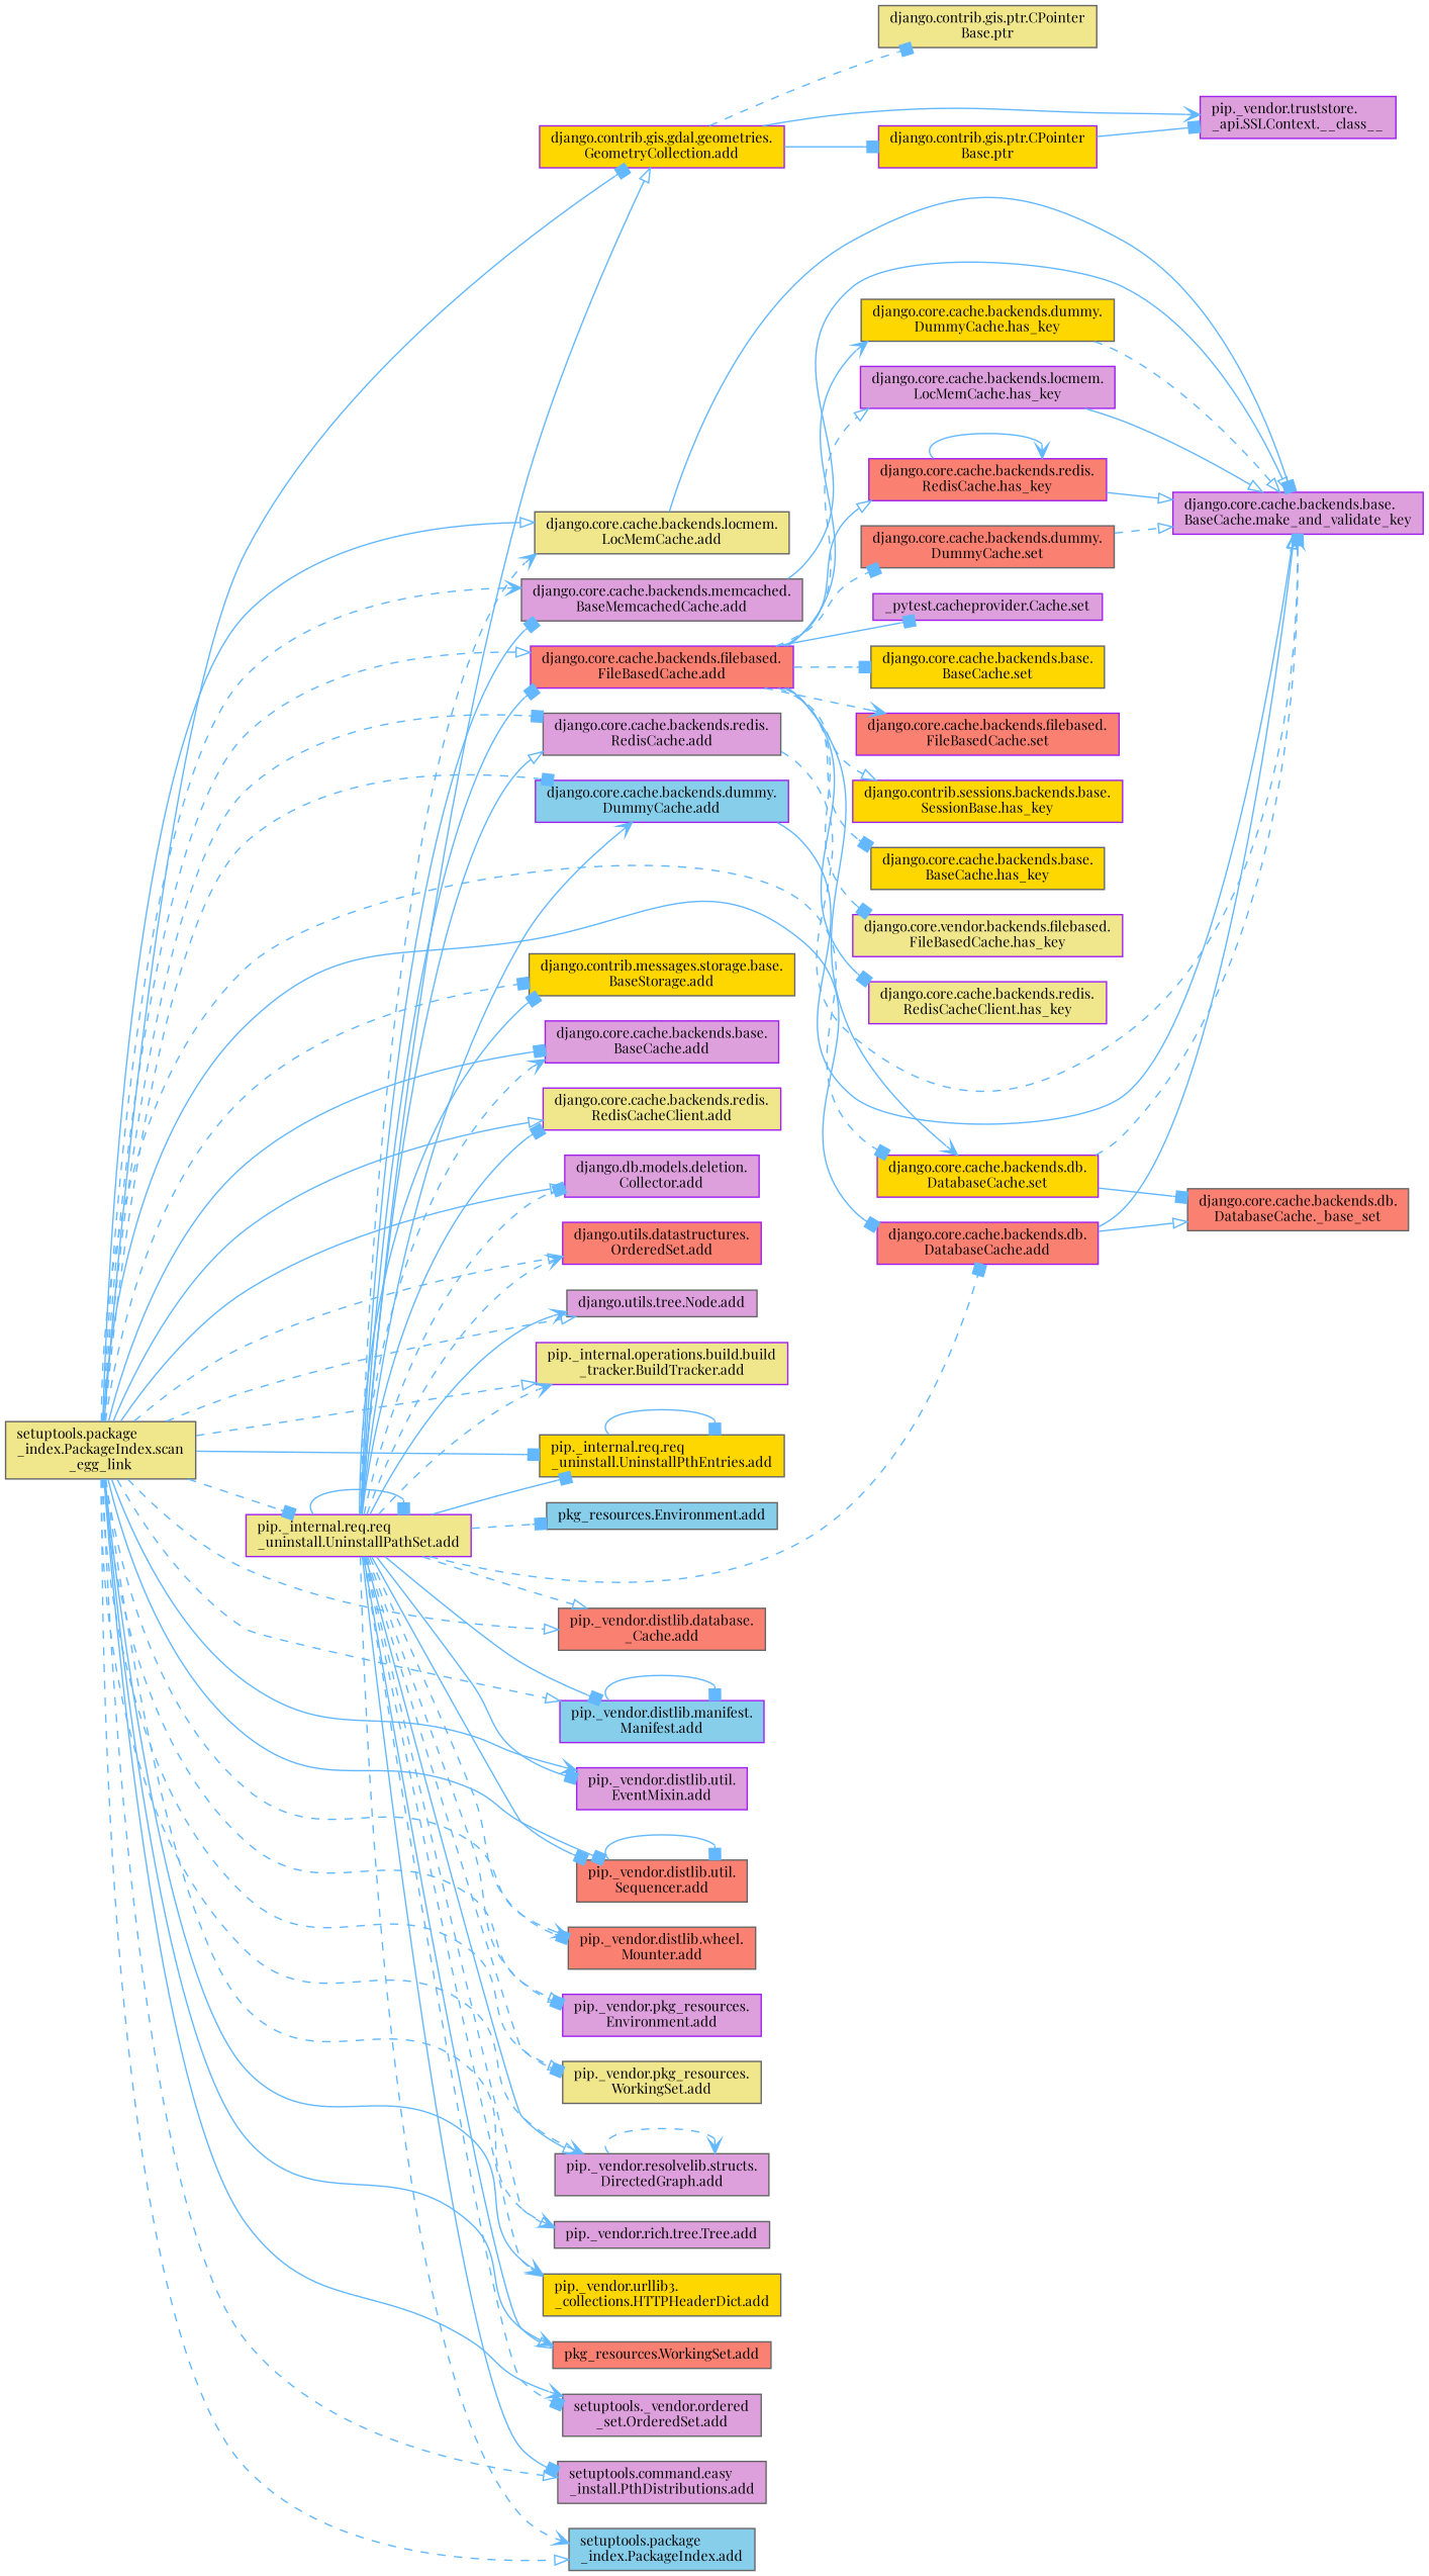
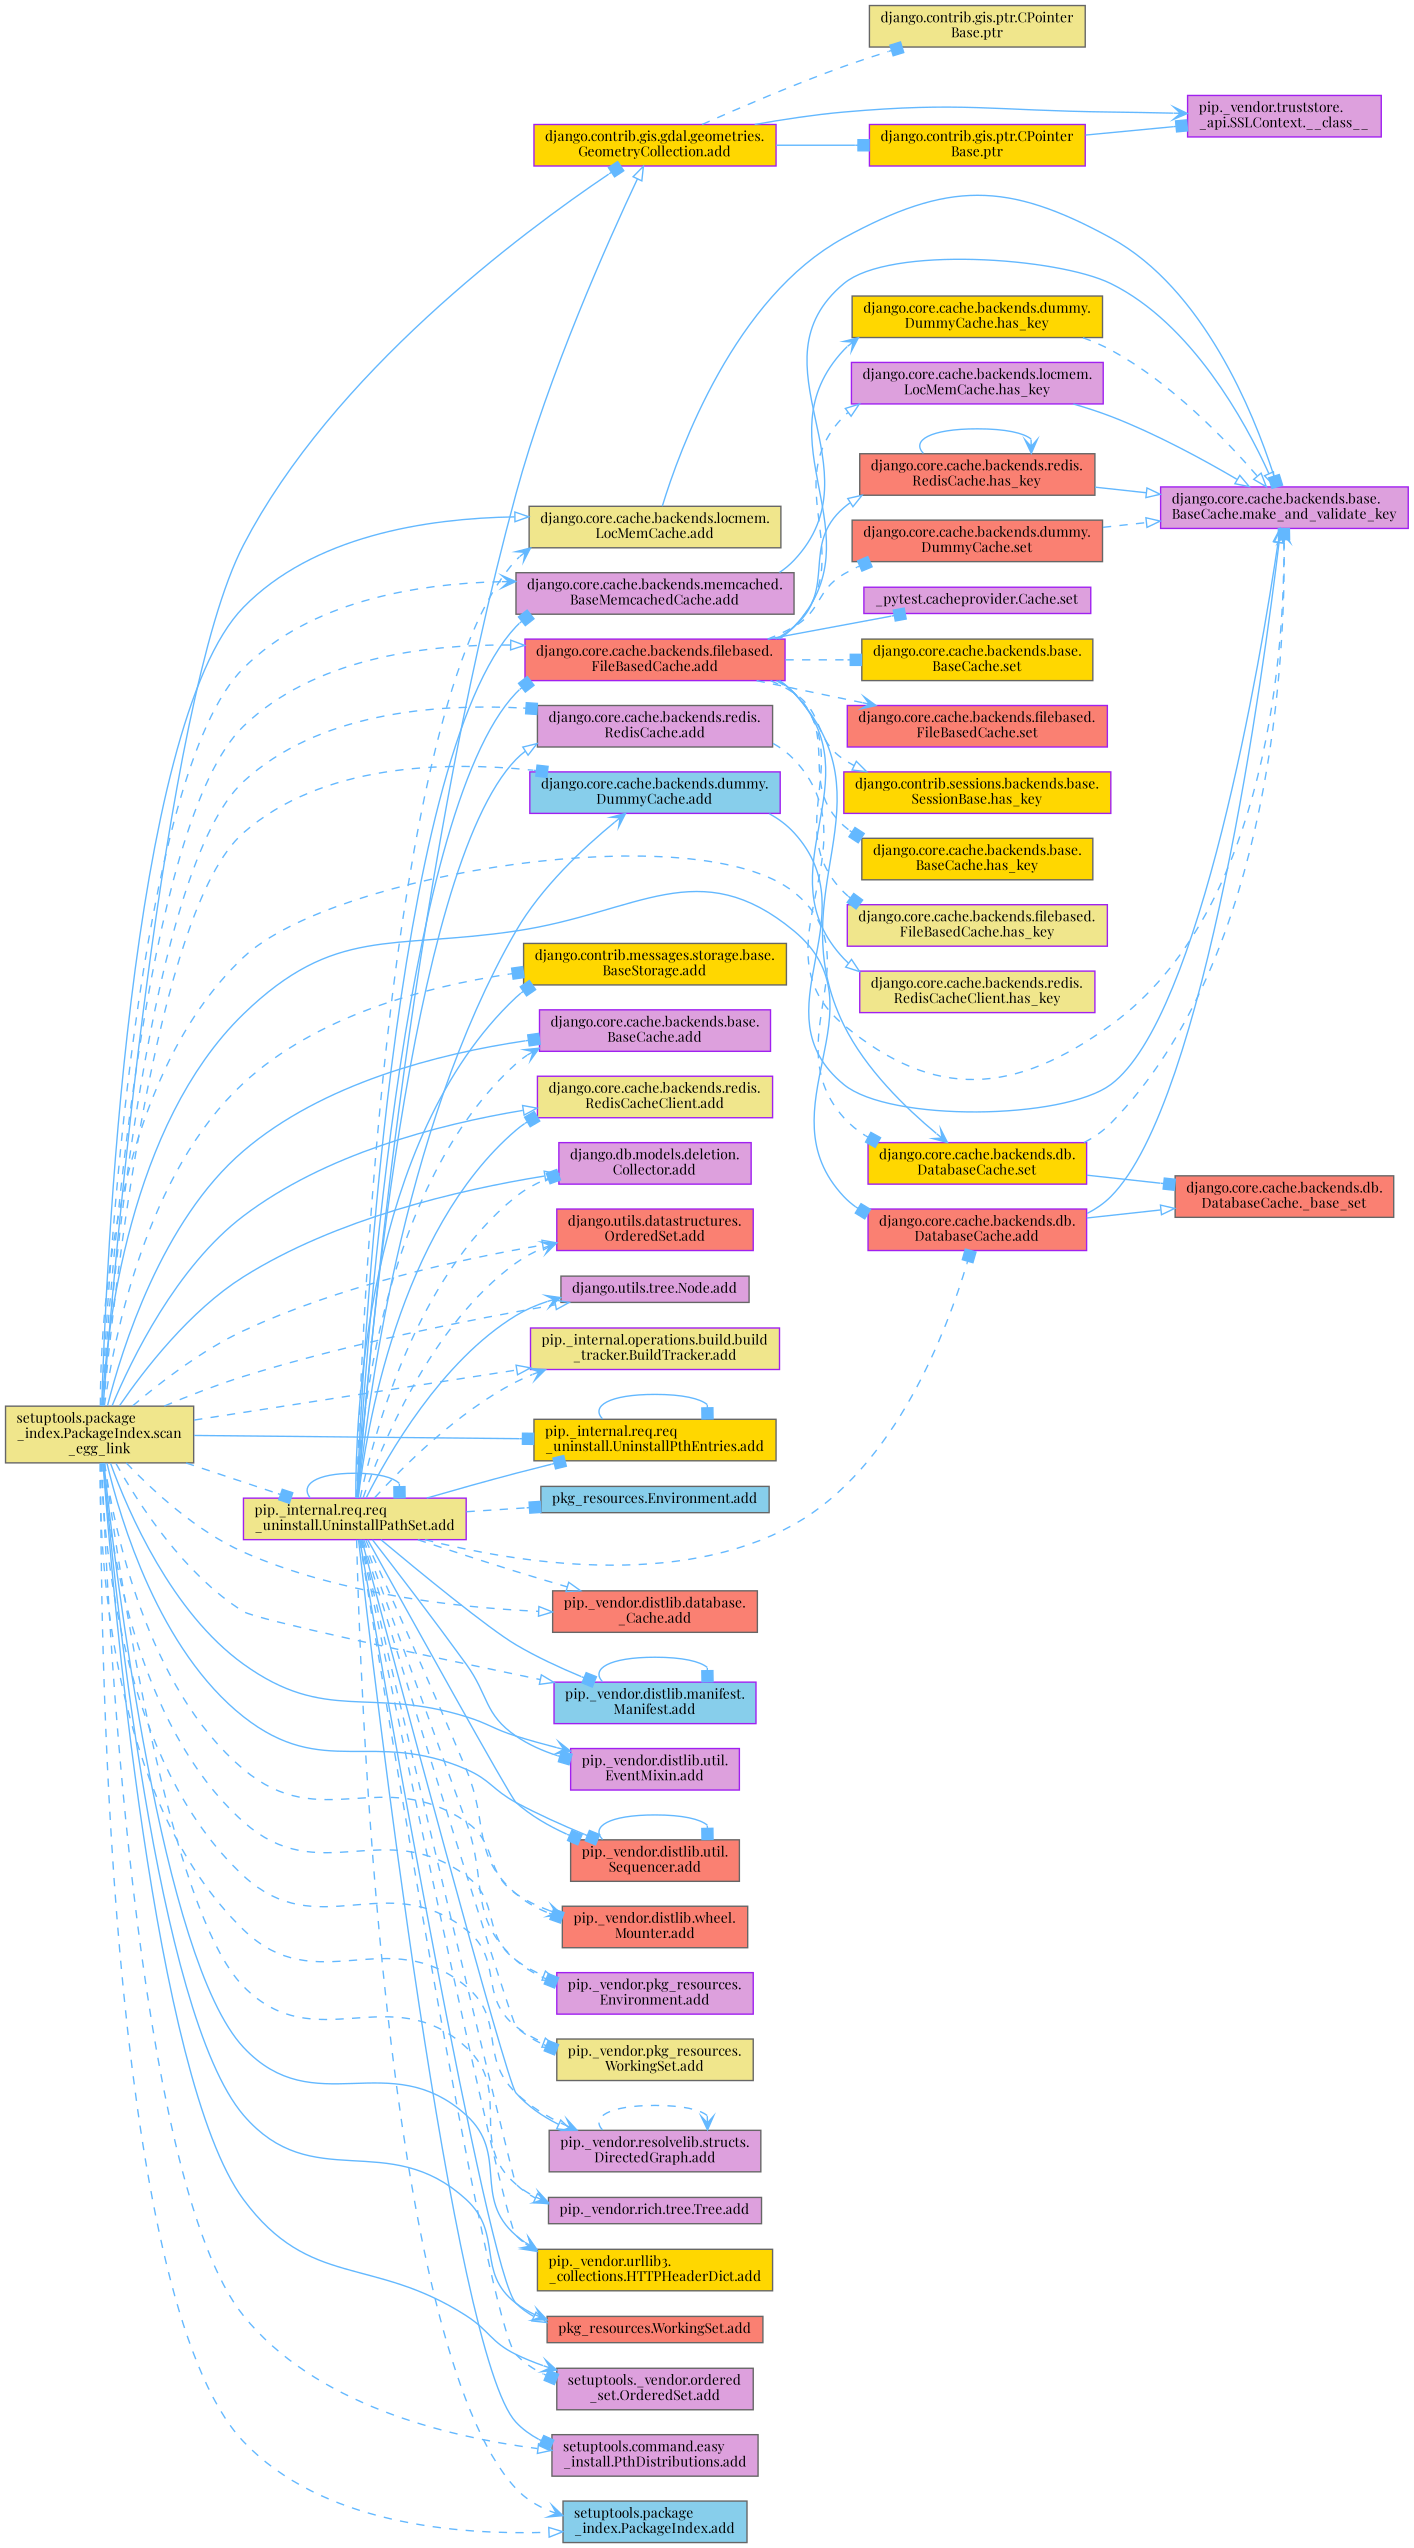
  digraph {
    fontname="Playfair Display"
    rankdir=LR
    node [color=gray40 fillcolor=plum fontname="Playfair Display" fontsize=10 shape=box style=filled]
    edge [arrowhead=box color=steelblue1 fontname="Playfair Display" fontsize=10 labelfontname=Helvetica labelfontsize=10 style=solid]
    n1 [fillcolor=khaki fontcolor=black height=0.2 label="setuptools.package\l_index.PackageIndex.scan\l_egg_link" width=0.4]
    n2 [color=purple fillcolor=gold height=0.2 label="django.contrib.gis.gdal.geometries.\lGeometryCollection.add" width=0.4]
    n3 [fillcolor=gold height=0.2 label="django.contrib.messages.storage.base.\lBaseStorage.add" width=0.4]
    n4 [color=purple height=0.2 label="django.core.cache.backends.base.\lBaseCache.add" width=0.4]
    n5 [color=purple fillcolor=salmon height=0.2 label="django.core.cache.backends.db.\lDatabaseCache.add" width=0.4]
    n6 [color=purple fillcolor=skyblue height=0.2 label="django.core.cache.backends.dummy.\lDummyCache.add" width=0.4]
    n7 [color=purple fillcolor=salmon height=0.2 label="django.core.cache.backends.filebased.\lFileBasedCache.add" width=0.4]
    n8 [fillcolor=khaki height=0.2 label="django.core.cache.backends.locmem.\lLocMemCache.add" width=0.4]
    n9 [height=0.2 label="django.core.cache.backends.memcached.\lBaseMemcachedCache.add" width=0.4]
    n10 [height=0.2 label="django.core.cache.backends.redis.\lRedisCache.add" width=0.4]
    n11 [color=purple fillcolor=khaki height=0.2 label="django.core.cache.backends.redis.\lRedisCacheClient.add" width=0.4]
    n12 [color=purple height=0.2 label="django.db.models.deletion.\lCollector.add" width=0.4]
    n13 [color=purple fillcolor=salmon height=0.2 label="django.utils.datastructures.\lOrderedSet.add" width=0.4]
    n14 [height=0.2 label="django.utils.tree.Node.add" width=0.4]
    n15 [color=purple fillcolor=khaki height=0.2 label="pip._internal.operations.build.build\l_tracker.BuildTracker.add" width=0.4]
    n16 [color=purple fillcolor=khaki height=0.2 label="pip._internal.req.req\l_uninstall.UninstallPathSet.add" width=0.4]
    n17 [fillcolor=gold height=0.2 label="pip._internal.req.req\l_uninstall.UninstallPthEntries.add" width=0.4]
    n18 [fillcolor=salmon height=0.2 label="pip._vendor.distlib.database.\l_Cache.add" width=0.4]
    n19 [color=purple fillcolor=skyblue height=0.2 label="pip._vendor.distlib.manifest.\lManifest.add" width=0.4]
    n20 [color=purple height=0.2 label="pip._vendor.distlib.util.\lEventMixin.add" width=0.4]
    n21 [fillcolor=salmon height=0.2 label="pip._vendor.distlib.util.\lSequencer.add" width=0.4]
    n22 [fillcolor=salmon height=0.2 label="pip._vendor.distlib.wheel.\lMounter.add" width=0.4]
    n23 [color=purple height=0.2 label="pip._vendor.pkg_resources.\lEnvironment.add" width=0.4]
    n24 [fillcolor=khaki height=0.2 label="pip._vendor.pkg_resources.\lWorkingSet.add" width=0.4]
    n25 [height=0.2 label="pip._vendor.resolvelib.structs.\lDirectedGraph.add" width=0.4]
    n26 [height=0.2 label="pip._vendor.rich.tree.Tree.add" width=0.4]
    n27 [fillcolor=gold height=0.2 label="pip._vendor.urllib3.\l_collections.HTTPHeaderDict.add" width=0.4]
    n28 [fillcolor=salmon height=0.2 label="pkg_resources.WorkingSet.add" width=0.4]
    n29 [height=0.2 label="setuptools._vendor.ordered\l_set.OrderedSet.add" width=0.4]
    n30 [height=0.2 label="setuptools.command.easy\l_install.PthDistributions.add" width=0.4]
    n31 [fillcolor=skyblue height=0.2 label="setuptools.package\l_index.PackageIndex.add" width=0.4]
    n32 [color=purple fillcolor=gold height=0.2 label="django.core.cache.backends.db.\lDatabaseCache.set" width=0.4]
    n33 [color=purple height=0.2 label="pip._vendor.truststore.\l_api.SSLContext.__class__" width=0.4]
    n34 [color=purple fillcolor=gold height=0.2 label="django.contrib.gis.ptr.CPointer\lBase.ptr" width=0.4]
    n35 [fillcolor=khaki height=0.2 label="django.contrib.gis.ptr.CPointer\lBase.ptr" width=0.4]
    n36 [fillcolor=salmon height=0.2 label="django.core.cache.backends.db.\lDatabaseCache._base_set" width=0.4]
    n37 [color=purple height=0.2 label="django.core.cache.backends.base.\lBaseCache.make_and_validate_key" width=0.4]
    n38 [color=purple fillcolor=gold height=0.2 label="django.contrib.sessions.backends.base.\lSessionBase.has_key" width=0.4]
    n39 [fillcolor=gold height=0.2 label="django.core.cache.backends.base.\lBaseCache.has_key" width=0.4]
    n40 [fillcolor=gold height=0.2 label="django.core.cache.backends.dummy.\lDummyCache.has_key" width=0.4]
-   n41 [color=purple fillcolor=khaki height=0.2 label="django.core.vendor.backends.filebased.\lFileBasedCache.has_key" width=0.4]
+   n41 [color=purple fillcolor=khaki height=0.2 label="django.core.cache.backends.filebased.\lFileBasedCache.has_key" width=0.4]
    n42 [color=purple height=0.2 label="django.core.cache.backends.locmem.\lLocMemCache.has_key" width=0.4]
-   n43 [color=purple fillcolor=salmon height=0.2 label="django.core.cache.backends.redis.\lRedisCache.has_key" width=0.4]
+   n43 [fillcolor=salmon height=0.2 label="django.core.cache.backends.redis.\lRedisCache.has_key" width=0.4]
    n44 [color=purple fillcolor=khaki height=0.2 label="django.core.cache.backends.redis.\lRedisCacheClient.has_key" width=0.4]
    n45 [color=purple height=0.2 label="_pytest.cacheprovider.Cache.set" width=0.4]
    n46 [fillcolor=gold height=0.2 label="django.core.cache.backends.base.\lBaseCache.set" width=0.4]
    n47 [fillcolor=salmon height=0.2 label="django.core.cache.backends.dummy.\lDummyCache.set" width=0.4]
    n48 [color=purple fillcolor=salmon height=0.2 label="django.core.cache.backends.filebased.\lFileBasedCache.set" width=0.4]
    n49 [fillcolor=skyblue height=0.2 label="pkg_resources.Environment.add" width=0.4]
    n1 -> n2
    n1 -> n3 [style=dashed]
    n1 -> n4
    n1 -> n5
    n1 -> n6 [style=dashed]
    n1 -> n7 [arrowhead=onormal style=dashed]
    n1 -> n8 [arrowhead=onormal]
    n1 -> n9 [arrowhead=vee style=dashed]
    n1 -> n10 [style=dashed]
    n1 -> n11 [arrowhead=onormal]
    n1 -> n12 [arrowhead=onormal]
    n1 -> n13 [arrowhead=onormal style=dashed]
    n1 -> n14 [arrowhead=onormal style=dashed]
    n1 -> n15 [arrowhead=onormal style=dashed]
    n1 -> n16 [style=dashed]
    n1 -> n17
    n1 -> n18 [arrowhead=onormal style=dashed]
    n1 -> n19 [arrowhead=onormal style=dashed]
    n1 -> n20 [arrowhead=vee]
    n1 -> n21
    n1 -> n22 [arrowhead=vee style=dashed]
    n1 -> n23 [arrowhead=onormal style=dashed]
    n1 -> n24 [arrowhead=onormal style=dashed]
    n1 -> n25 [arrowhead=vee style=dashed]
    n1 -> n26 [arrowhead=vee style=dashed]
    n1 -> n27 [arrowhead=vee]
    n1 -> n28 [arrowhead=vee]
    n1 -> n29 [arrowhead=vee]
    n1 -> n30 [arrowhead=onormal style=dashed]
    n1 -> n31 [arrowhead=onormal style=dashed]
    n1 -> n32 [style=dashed]
    n2 -> n33 [arrowhead=vee]
    n2 -> n34
    n2 -> n35 [style=dashed]
    n5 -> n36 [arrowhead=onormal]
    n5 -> n37 [arrowhead=onormal]
    n6 -> n37 [arrowhead=onormal]
    n7 -> n32 [arrowhead=vee]
    n7 -> n38 [arrowhead=onormal style=dashed]
    n7 -> n39 [style=dashed]
    n7 -> n40 [arrowhead=vee]
    n7 -> n41 [style=dashed]
    n7 -> n42 [arrowhead=onormal style=dashed]
    n7 -> n43 [arrowhead=onormal]
-   n7 -> n44
+   n7 -> n44 [arrowhead=onormal]
    n7 -> n45
    n7 -> n46 [style=dashed]
    n7 -> n47 [style=dashed]
    n7 -> n48 [arrowhead=vee style=dashed]
    n8 -> n37
    n9 -> n37 [arrowhead=onormal]
    n10 -> n37 [arrowhead=vee style=dashed]
    n16 -> n2 [arrowhead=onormal]
    n16 -> n3
    n16 -> n4 [arrowhead=vee style=dashed]
    n16 -> n5 [style=dashed]
    n16 -> n6 [arrowhead=vee]
    n16 -> n7
    n16 -> n8 [arrowhead=vee style=dashed]
    n16 -> n9
    n16 -> n10 [arrowhead=onormal]
    n16 -> n11
    n16 -> n12 [style=dashed]
    n16 -> n13 [arrowhead=vee style=dashed]
    n16 -> n14 [arrowhead=vee]
    n16 -> n15 [arrowhead=vee style=dashed]
    n16 -> n16
    n16 -> n17
    n16 -> n18 [arrowhead=onormal style=dashed]
    n16 -> n19
    n16 -> n20
    n16 -> n21
    n16 -> n22 [style=dashed]
    n16 -> n23 [style=dashed]
    n16 -> n24 [style=dashed]
    n16 -> n25 [arrowhead=onormal]
    n16 -> n26 [arrowhead=onormal style=dashed]
    n16 -> n27 [arrowhead=vee style=dashed]
    n16 -> n28 [arrowhead=onormal]
    n16 -> n29 [style=dashed]
    n16 -> n30
    n16 -> n31 [arrowhead=vee style=dashed]
    n16 -> n49 [style=dashed]
    n17 -> n17
    n19 -> n19
    n21 -> n21
    n25 -> n25 [arrowhead=vee style=dashed]
    n32 -> n36
    n32 -> n37 [style=dashed]
    n34 -> n33
    n40 -> n37 [arrowhead=onormal style=dashed]
    n42 -> n37 [arrowhead=onormal]
    n43 -> n37 [arrowhead=onormal]
    n43 -> n43 [arrowhead=vee]
    n47 -> n37 [arrowhead=onormal style=dashed]
  }
